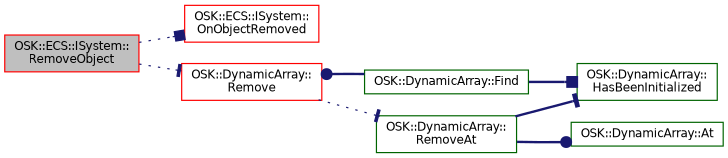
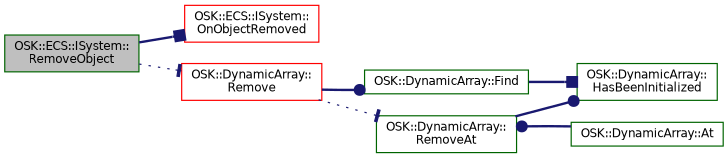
  digraph {
    rankdir=LR
    node [color=darkgreen fillcolor=white fontname=Helvetica fontsize=10 shape=record style=filled]
    edge [arrowhead=tee color=midnightblue fontname=Helvetica fontsize=10 labelfontname=Helvetica labelfontsize=10 style=bold]
-   n1 [color=red fillcolor=grey75 fontcolor=black height=0.2 label="OSK::ECS::ISystem::\lRemoveObject" width=0.4]
+   n1 [fillcolor=grey75 fontcolor=black height=0.2 label="OSK::ECS::ISystem::\lRemoveObject" width=0.4]
    n2 [color=red height=0.2 label="OSK::ECS::ISystem::\lOnObjectRemoved" width=0.4]
    n3 [color=red height=0.2 label="OSK::DynamicArray::\lRemove" width=0.4]
    n4 [height=0.2 label="OSK::DynamicArray::Find" width=0.4]
    n5 [height=0.2 label="OSK::DynamicArray::\lRemoveAt" width=0.4]
    n6 [height=0.2 label="OSK::DynamicArray::\lHasBeenInitialized" width=0.4]
    n7 [height=0.2 label="OSK::DynamicArray::At" width=0.4]
-   n1 -> n2 [arrowhead=box style=dotted]
+   n1 -> n2 [arrowhead=box]
    n1 -> n3 [style=dotted]
-   n4 -> n3 [arrowhead=dot]
+   n3 -> n4 [arrowhead=dot]
    n3 -> n5 [style=dotted]
    n4 -> n6 [arrowhead=box]
-   n5 -> n6
-   n5 -> n7 [arrowhead=dot]
+   n5 -> n6 [arrowhead=dot]
+   n7 -> n5 [arrowhead=dot]
  }
